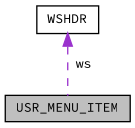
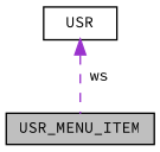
  digraph {
    fontname="Source Code Pro"
    node [color=black fontname="Source Code Pro" fontsize=10 shape=record style=filled]
    n1 [fillcolor=grey75 fontcolor=black height=0.2 label=USR_MENU_ITEM width=0.4]
-   n2 [fillcolor=white height=0.2 label=WSHDR width=0.4]
+   n2 [fillcolor=white height=0.2 label=USR width=0.4]
    n2 -> n1 [color=darkorchid3 dir=back fontname="Source Code Pro" fontsize=10 label=" ws" labelfontname=Helvetica labelfontsize=10 style=dashed]
  }
